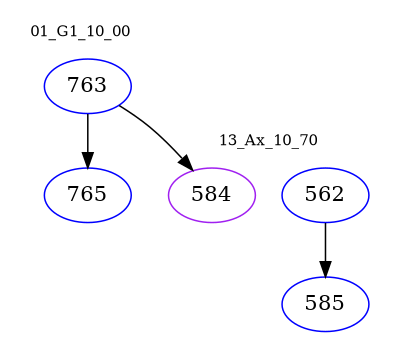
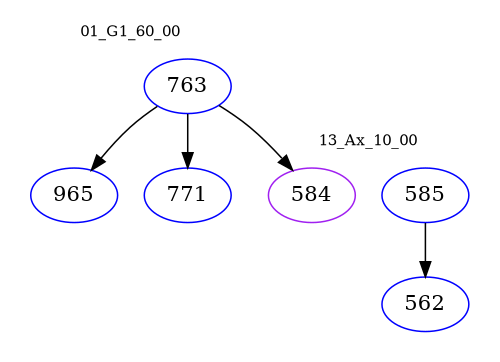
  digraph {
    node [color=blue]
    edge [color=black]
    n1 [label=562]
    n2 [label=585]
    n3 [color=purple label=584]
    n4 [label=763]
-   n5 [label=765]
+   n5 [label=965]
+   n6 [label=771]
    subgraph cluster_1 {
      color=white
      fontsize=10
-     label="13_Ax_10_70"
+     label="13_Ax_10_00"
      n1
      n2
      n3
    }
    subgraph cluster_2 {
      color=white
      fontsize=10
-     label="01_G1_10_00"
+     label="01_G1_60_00"
      n4
      n5
+     n6
    }
-   n1 -> n2
+   n2 -> n1
    n4 -> n3
    n4 -> n5
+   n4 -> n6
  }
